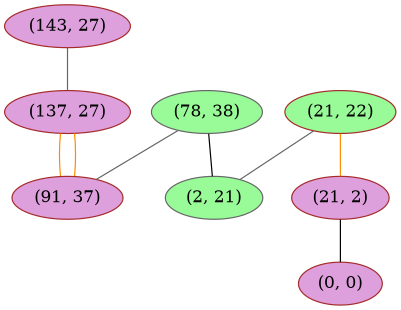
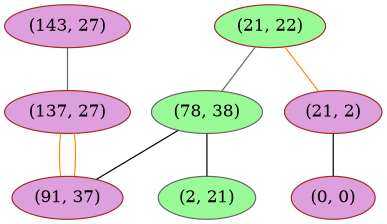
  graph {
    node [color=brown fillcolor=plum style=filled]
    edge [color=darkorange weight=1]
    "(143, 27)"
    "(137, 27)"
    "(91, 37)"
    "(21, 22)" [fillcolor=palegreen]
    "(21, 2)"
    "(78, 38)" [color=gray40 fillcolor=palegreen]
    "(0, 0)"
    n8 [color=gray40 fillcolor=palegreen label="(2, 21)"]
    "(143, 27)" -- "(137, 27)" [color=gray40]
    "(137, 27)" -- "(91, 37)"
    "(137, 27)" -- "(91, 37)"
    "(21, 22)" -- "(21, 2)"
-   "(21, 22)" -- n8 [color=gray40]
+   "(21, 22)" -- "(78, 38)" [color=gray40]
    "(21, 2)" -- "(0, 0)" [color=black weight=4]
-   "(78, 38)" -- "(91, 37)" [color=gray40]
+   "(78, 38)" -- "(91, 37)" [color=black]
    "(78, 38)" -- n8 [color=black]
  }
